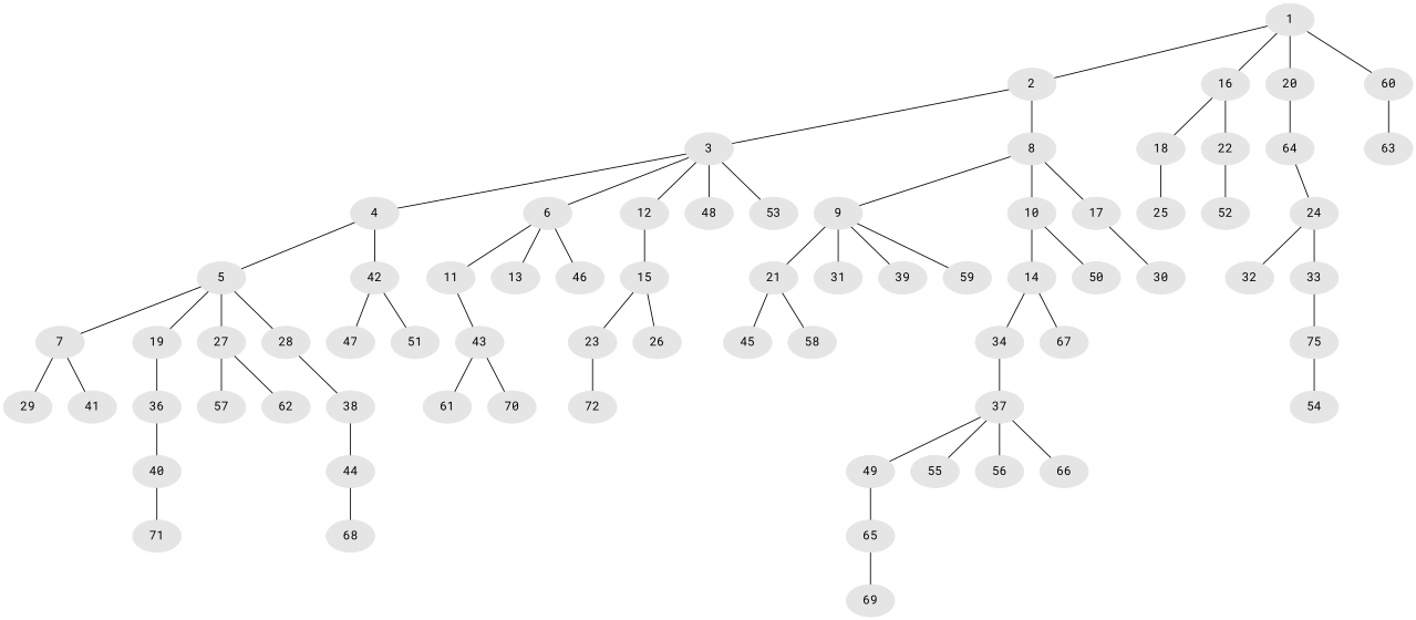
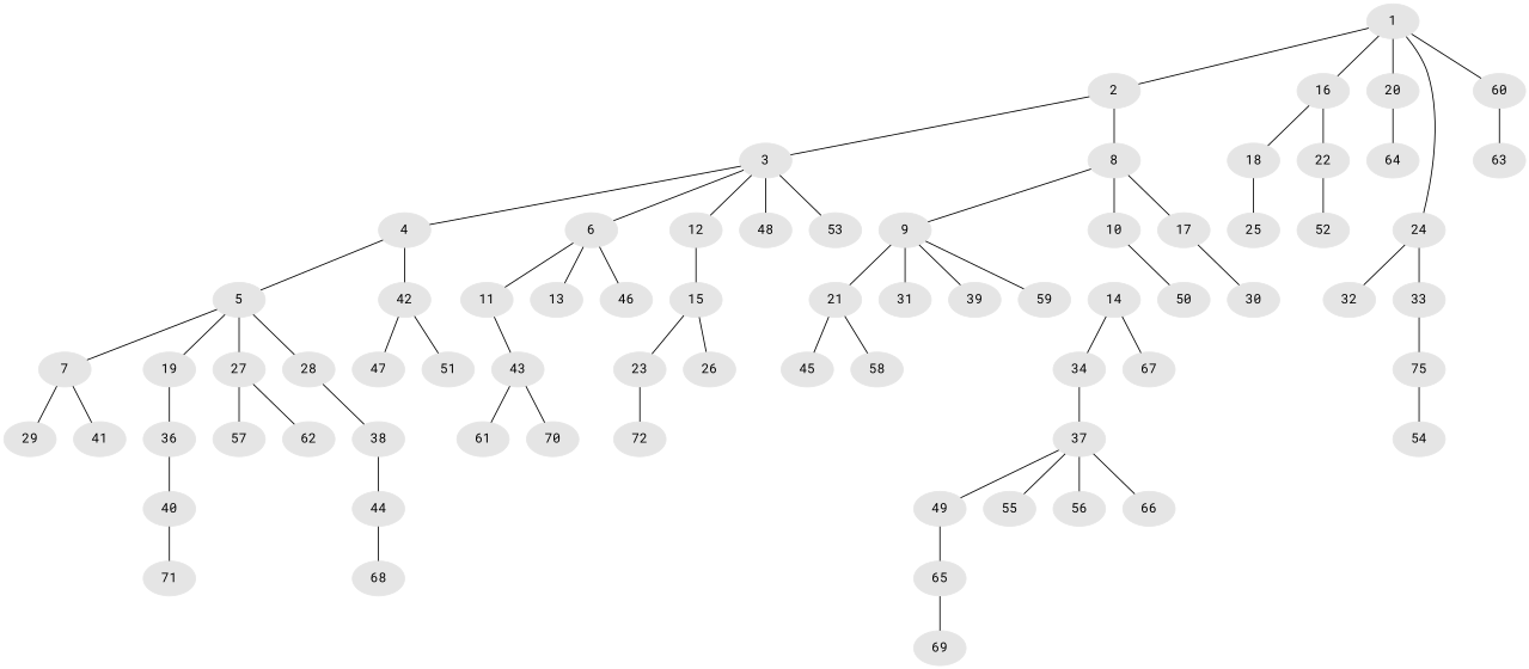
  graph {
    fontname="Roboto Mono"
    node [color=gray90 fontname="Roboto Mono" style=filled]
    edge [fontname="Roboto Mono" weight=1.0]
    1
    2
    16
    20
    24
    60
    3
    8
    18
    22
    64
    32
    33
    63
    4
    6
    12
    48
    53
    9
    10
    17
    5
    42
    11
    13
    46
    15
    7
    19
    27
    28
    47
    51
    29
    41
    36
    57
    62
    38
    43
    21
    31
    39
    59
    14
    50
    30
    45
    58
    34
    67
    61
    70
    23
    26
    37
    72
    25
    52
    40
    n62 [label=75]
    44
    54
    49
    55
    56
    66
    71
    65
    68
    69
    1 -- 2
    1 -- 16
    1 -- 20
-   64 -- 24
+   1 -- 24
    1 -- 60
    2 -- 3
    2 -- 8
    16 -- 18
    16 -- 22
    20 -- 64
    24 -- 32
    24 -- 33 [weight=2.0]
    60 -- 63
    3 -- 4
    3 -- 6
    3 -- 12
    3 -- 48 [weight=2.0]
    3 -- 53
    8 -- 9
    8 -- 10
    8 -- 17
    18 -- 25 [weight=3.0]
    22 -- 52
    33 -- n62
    4 -- 5
    4 -- 42
    6 -- 11
    6 -- 13
    6 -- 46
    12 -- 15 [weight=4.0]
    9 -- 21
    9 -- 31 [weight=5.0]
    9 -- 39
    9 -- 59
-   10 -- 14
    10 -- 50
    17 -- 30
    5 -- 7
    5 -- 19
    5 -- 27 [weight=2.0]
    5 -- 28
    42 -- 47
    42 -- 51
    11 -- 43
    15 -- 23
    15 -- 26
    7 -- 29 [weight=2.0]
    7 -- 41
    19 -- 36
    27 -- 57
    27 -- 62
    28 -- 38
    36 -- 40 [weight=2.0]
    38 -- 44
    43 -- 61
    43 -- 70
    21 -- 45
    21 -- 58
    14 -- 34
    14 -- 67
    34 -- 37
    23 -- 72
    37 -- 49
    37 -- 55
    37 -- 56 [weight=2.0]
    37 -- 66
    40 -- 71
    n62 -- 54
    44 -- 68 [weight=2.0]
    49 -- 65
    65 -- 69 [weight=2.0]
  }
